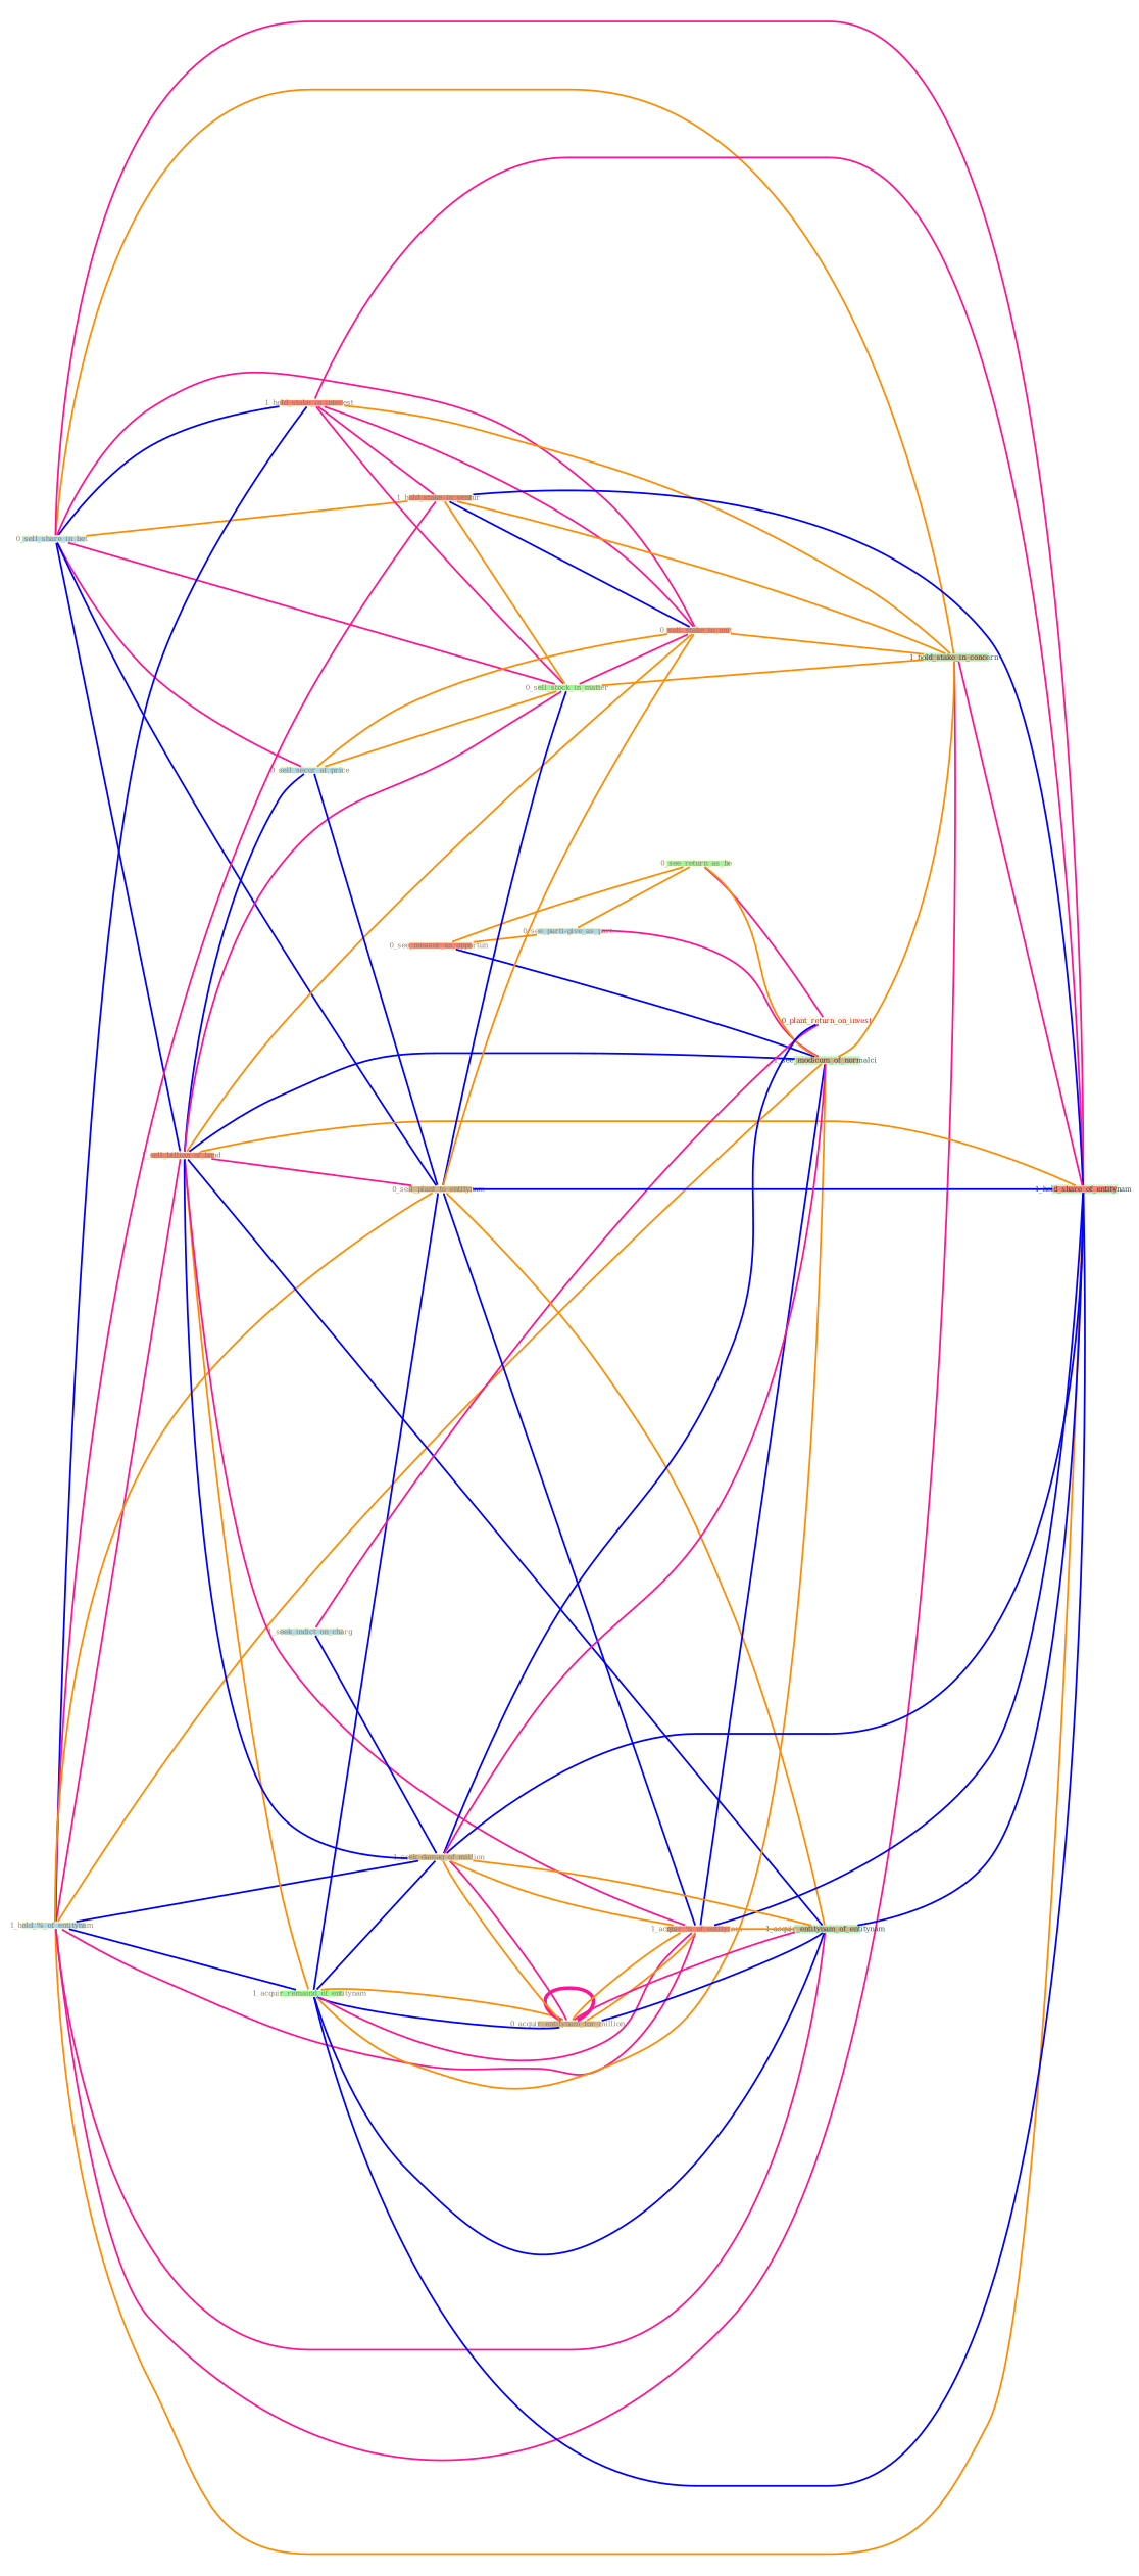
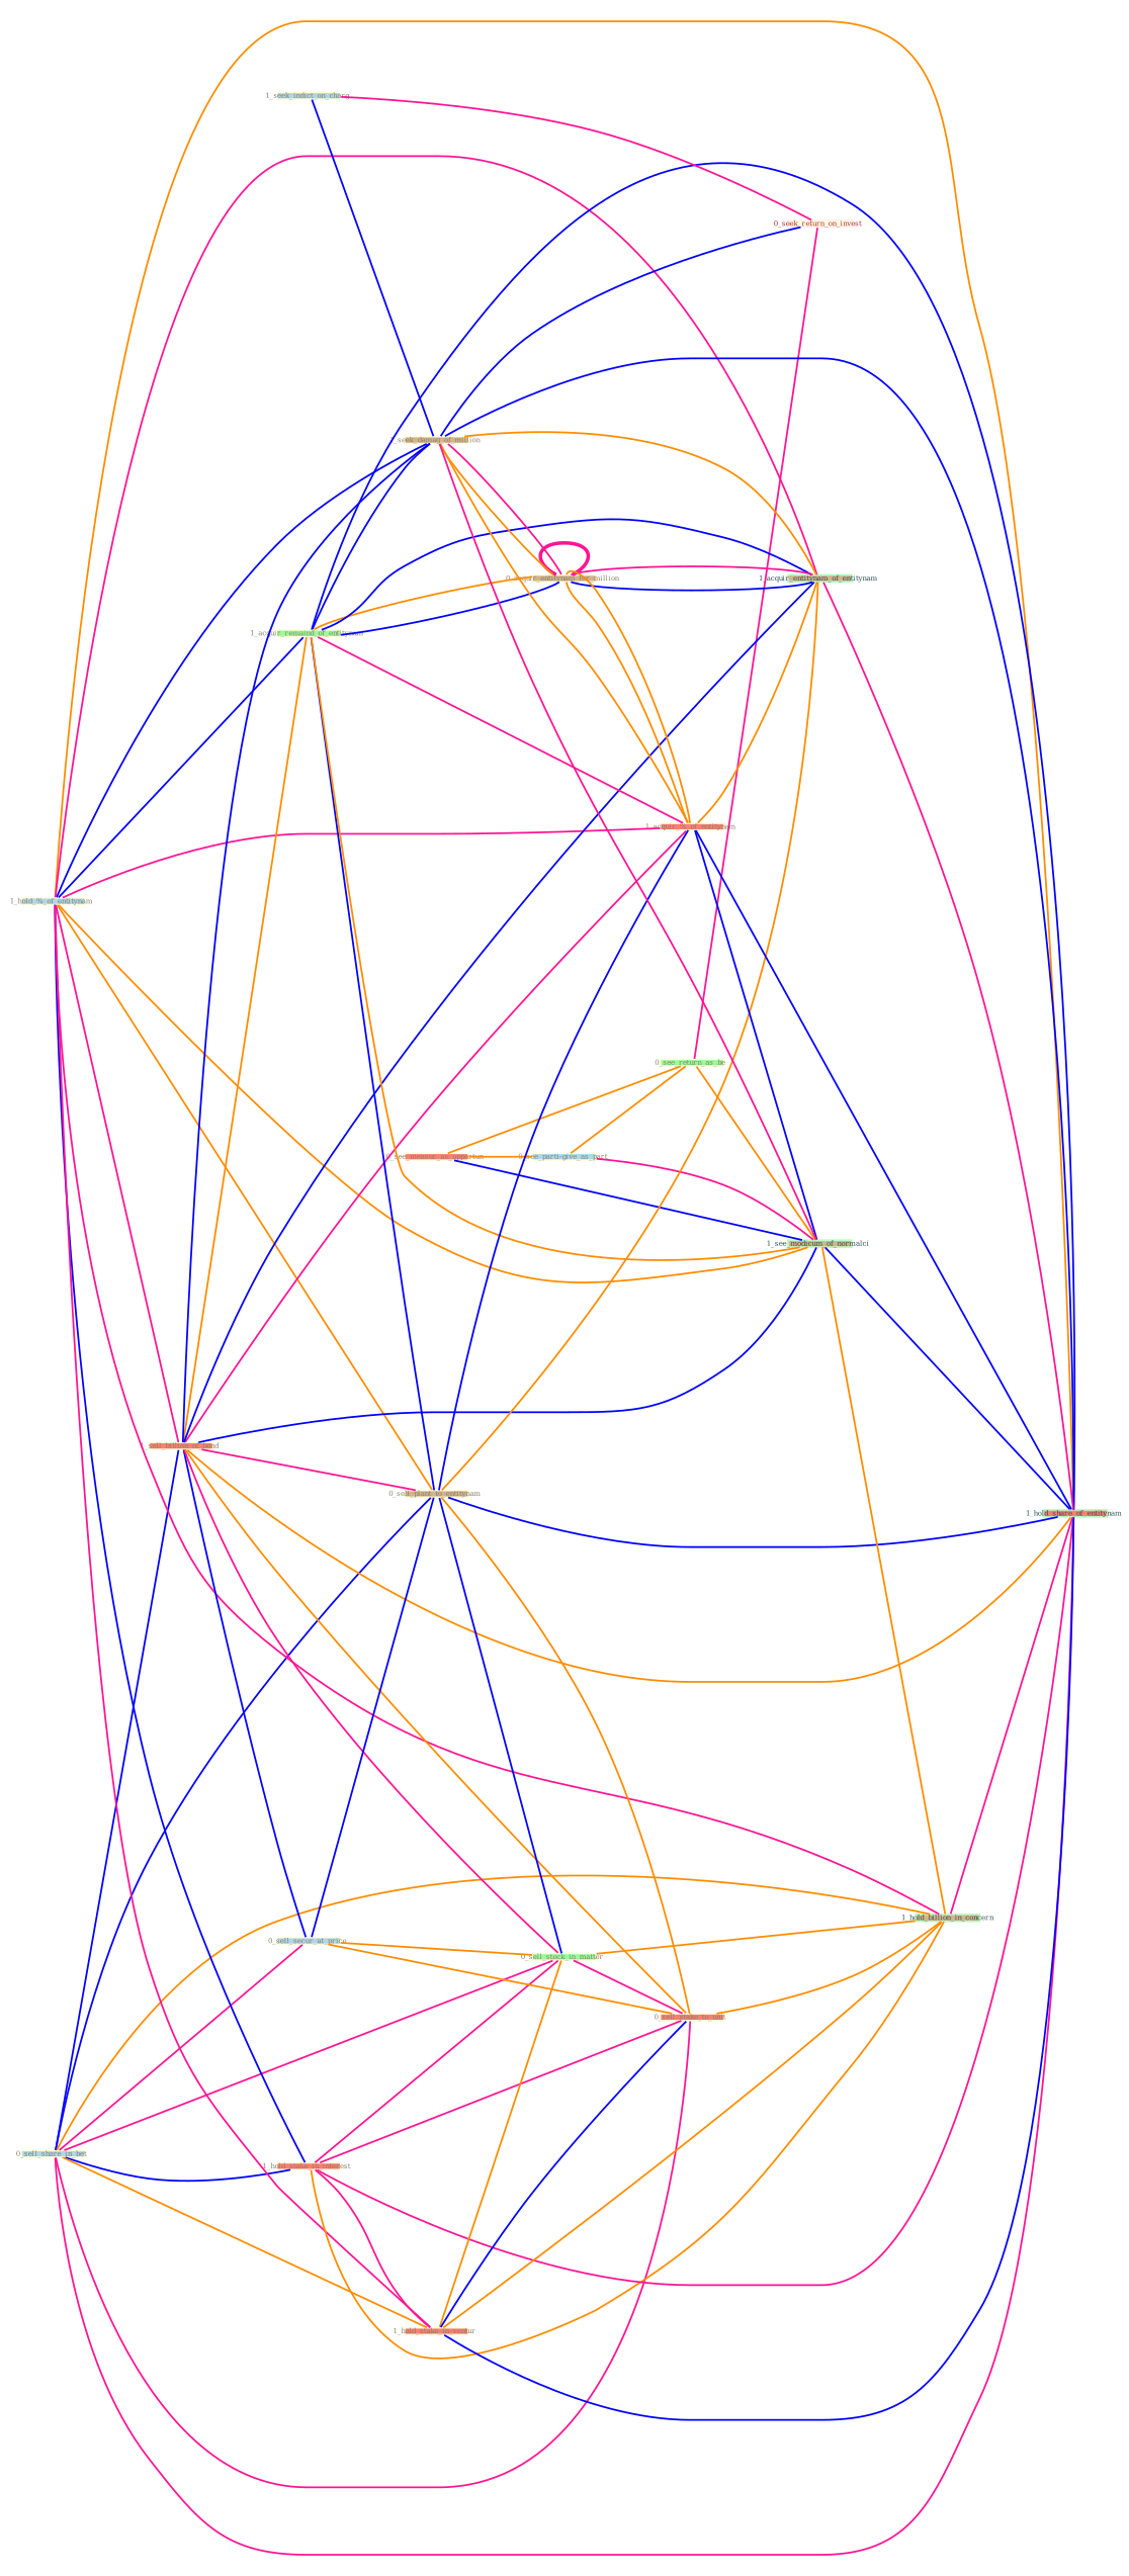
  graph {
    rankdir=LR
    node [color="#ffffe0" fillcolor=salmon fixedsize=true fontcolor="#8b7d6b" fontsize=4 shape=polygon style=filled]
    edge [color=darkorange w=1]
    "0_see_measur_as_opportun " [height=.06 width=.5]
    "0_see_parti-give_as_part " [fillcolor=lightblue height=.06 width=.5]
    "0_sell_share_in_bet " [fillcolor=lightblue height=.06 width=.5]
    "0_see_return_as_be " [fillcolor=palegreen height=.06 width=.5]
    "1_hold_%_of_entitynam " [fillcolor=lightblue height=.06 width=.5]
    "1_sell_billion_of_bond " [height=.06 width=.5]
    "1_hold_stake_in_interest " [height=.06 width=.5]
    "1_acquir_remaind_of_entitynam " [fillcolor=palegreen height=.06 width=.5]
    "1_hold_stake_in_ventur " [height=.06 width=.5]
    "1_seek_indict_on_charg " [fillcolor=lightblue height=.06 width=.5]
    "0_sell_secur_at_price " [fillcolor=lightblue height=.06 width=.5]
    "0_sell_plant_to_entitynam " [fillcolor=tan height=.06 width=.5]
    "0_acquir_entitynam_for_million " [fillcolor=tan height=.06 width=.5]
    "1_acquir_%_of_entitynam " [height=.06 width=.5]
    "0_sell_stock_in_matter " [fillcolor=palegreen height=.06 width=.5]
    "1_seek_damag_of_million " [fillcolor=tan height=.06 width=.5]
    "0_sell_stake_to_unit " [height=.06 width=.5]
-   "0_seek_return_on_invest " [color="#fff0f5" fillcolor=lightyellow fontcolor="#b22222" height=.06 width=.5 label="0_plant_return_on_invest"]
+   "0_seek_return_on_invest " [color="#fff0f5" fillcolor=lightyellow fontcolor="#b22222" height=.06 width=.5]
    "1_see_modicum_of_normalci " [color="#BDFCC9" fillcolor=tan fontcolor="#2f4f4f" height=.06 width=.5]
-   "1_hold_stake_in_concern " [color="#BDFCC9" fillcolor=tan fontcolor="#2f4f4f" height=.06 width=.5]
+   "1_hold_stake_in_concern " [color="#BDFCC9" fillcolor=tan fontcolor="#2f4f4f" height=.06 width=.5 label="1_hold_billion_in_concern"]
    "1_hold_share_of_entitynam " [color="#BDFCC9" fontcolor="#2f4f4f" height=.06 width=.5]
    "1_acquir_entitynam_of_entitynam " [color="#BDFCC9" fillcolor=tan fontcolor="#2f4f4f" height=.06 width=.5]
    subgraph sub_1 {
      "0_see_measur_as_opportun "
      "0_see_parti-give_as_part "
      "0_sell_share_in_bet "
      "0_see_return_as_be "
      "1_hold_%_of_entitynam "
      "1_sell_billion_of_bond "
      "1_hold_stake_in_interest "
      "1_acquir_remaind_of_entitynam "
      "1_hold_stake_in_ventur "
      "1_seek_indict_on_charg "
      "0_sell_secur_at_price "
      "0_sell_plant_to_entitynam "
      "0_acquir_entitynam_for_million "
      "1_acquir_%_of_entitynam "
      "0_sell_stock_in_matter "
      "1_seek_damag_of_million "
      "0_sell_stake_to_unit "
    }
    subgraph sub_2 {
      "0_seek_return_on_invest "
    }
    "0_see_measur_as_opportun " -- "0_see_parti-give_as_part " [w=2]
    "0_see_measur_as_opportun " -- "0_see_return_as_be " [w=2]
    "0_see_measur_as_opportun " -- "1_see_modicum_of_normalci " [color=blue]
    "0_see_parti-give_as_part " -- "0_see_return_as_be " [w=2]
    "0_see_parti-give_as_part " -- "1_see_modicum_of_normalci " [color=deeppink]
    "0_sell_share_in_bet " -- "1_sell_billion_of_bond " [color=blue]
    "0_sell_share_in_bet " -- "1_hold_stake_in_interest " [color=blue]
    "0_sell_share_in_bet " -- "1_hold_stake_in_ventur "
    "0_sell_share_in_bet " -- "0_sell_secur_at_price " [color=deeppink]
    "0_sell_share_in_bet " -- "0_sell_plant_to_entitynam " [color=blue]
    "0_sell_share_in_bet " -- "0_sell_stock_in_matter " [color=deeppink w=2]
    "0_sell_share_in_bet " -- "0_sell_stake_to_unit " [color=deeppink]
    "0_sell_share_in_bet " -- "1_hold_stake_in_concern "
    "0_sell_share_in_bet " -- "1_hold_share_of_entitynam " [color=deeppink]
    "0_see_return_as_be " -- "0_seek_return_on_invest " [color=deeppink]
    "0_see_return_as_be " -- "1_see_modicum_of_normalci "
    "1_hold_%_of_entitynam " -- "1_sell_billion_of_bond " [color=deeppink]
    "1_hold_%_of_entitynam " -- "1_hold_stake_in_interest " [color=blue]
    "1_hold_%_of_entitynam " -- "1_acquir_remaind_of_entitynam " [color=blue w=2]
    "1_hold_%_of_entitynam " -- "1_hold_stake_in_ventur " [color=deeppink]
    "1_hold_%_of_entitynam " -- "0_sell_plant_to_entitynam "
    "1_hold_%_of_entitynam " -- "1_acquir_%_of_entitynam " [color=deeppink w=3]
    "1_hold_%_of_entitynam " -- "1_seek_damag_of_million " [color=blue]
    "1_hold_%_of_entitynam " -- "1_see_modicum_of_normalci "
    "1_hold_%_of_entitynam " -- "1_hold_stake_in_concern " [color=deeppink]
    "1_hold_%_of_entitynam " -- "1_hold_share_of_entitynam " [w=3]
    "1_hold_%_of_entitynam " -- "1_acquir_entitynam_of_entitynam " [color=deeppink w=2]
    "1_sell_billion_of_bond " -- "1_acquir_remaind_of_entitynam "
    "1_sell_billion_of_bond " -- "0_sell_secur_at_price " [color=blue]
    "1_sell_billion_of_bond " -- "0_sell_plant_to_entitynam " [color=deeppink]
    "1_sell_billion_of_bond " -- "1_acquir_%_of_entitynam " [color=deeppink]
    "1_sell_billion_of_bond " -- "0_sell_stock_in_matter " [color=deeppink]
    "1_sell_billion_of_bond " -- "1_seek_damag_of_million " [color=blue]
    "1_sell_billion_of_bond " -- "0_sell_stake_to_unit "
    "1_sell_billion_of_bond " -- "1_see_modicum_of_normalci " [color=blue]
    "1_sell_billion_of_bond " -- "1_hold_share_of_entitynam "
    "1_sell_billion_of_bond " -- "1_acquir_entitynam_of_entitynam " [color=blue]
    "1_hold_stake_in_interest " -- "1_hold_stake_in_ventur " [color=deeppink w=3]
    "1_hold_stake_in_interest " -- "0_sell_stock_in_matter " [color=deeppink]
    "1_hold_stake_in_interest " -- "0_sell_stake_to_unit " [color=deeppink]
    "1_hold_stake_in_interest " -- "1_hold_stake_in_concern " [w=3]
    "1_hold_stake_in_interest " -- "1_hold_share_of_entitynam " [color=deeppink]
    "1_acquir_remaind_of_entitynam " -- "0_sell_plant_to_entitynam " [color=blue]
    "1_acquir_remaind_of_entitynam " -- "0_acquir_entitynam_for_million " [color=blue]
    "1_acquir_remaind_of_entitynam " -- "0_acquir_entitynam_for_million "
    "1_acquir_remaind_of_entitynam " -- "1_acquir_%_of_entitynam " [color=deeppink w=3]
    "1_acquir_remaind_of_entitynam " -- "1_seek_damag_of_million " [color=blue]
    "1_acquir_remaind_of_entitynam " -- "1_see_modicum_of_normalci "
    "1_acquir_remaind_of_entitynam " -- "1_hold_share_of_entitynam " [color=blue w=2]
    "1_acquir_remaind_of_entitynam " -- "1_acquir_entitynam_of_entitynam " [color=blue w=3]
    "1_hold_stake_in_ventur " -- "0_sell_stock_in_matter "
    "1_hold_stake_in_ventur " -- "0_sell_stake_to_unit " [color=blue]
    "1_hold_stake_in_ventur " -- "1_hold_stake_in_concern " [w=3]
    "1_hold_stake_in_ventur " -- "1_hold_share_of_entitynam " [color=blue]
    "1_seek_indict_on_charg " -- "1_seek_damag_of_million " [color=blue]
    "1_seek_indict_on_charg " -- "0_seek_return_on_invest " [color=deeppink w=2]
    "0_sell_secur_at_price " -- "0_sell_plant_to_entitynam " [color=blue]
    "0_sell_secur_at_price " -- "0_sell_stock_in_matter "
    "0_sell_secur_at_price " -- "0_sell_stake_to_unit "
    "0_sell_plant_to_entitynam " -- "1_acquir_%_of_entitynam " [color=blue]
    "0_sell_plant_to_entitynam " -- "0_sell_stock_in_matter " [color=blue]
    "0_sell_plant_to_entitynam " -- "0_sell_stake_to_unit " [w=2]
    "0_sell_plant_to_entitynam " -- "1_hold_share_of_entitynam " [color=blue]
    "0_sell_plant_to_entitynam " -- "1_acquir_entitynam_of_entitynam "
    "0_acquir_entitynam_for_million " -- "0_acquir_entitynam_for_million " [color=deeppink style=bold w=4]
    "0_acquir_entitynam_for_million " -- "1_acquir_%_of_entitynam "
    "0_acquir_entitynam_for_million " -- "1_seek_damag_of_million " [color=deeppink]
    "0_acquir_entitynam_for_million " -- "1_acquir_entitynam_of_entitynam " [color=blue w=2]
    "0_acquir_entitynam_for_million " -- "1_acquir_entitynam_of_entitynam " [color=deeppink w=2]
    "1_acquir_%_of_entitynam " -- "0_acquir_entitynam_for_million "
    "1_acquir_%_of_entitynam " -- "1_seek_damag_of_million "
    "1_acquir_%_of_entitynam " -- "1_see_modicum_of_normalci " [color=blue]
    "1_acquir_%_of_entitynam " -- "1_hold_share_of_entitynam " [color=blue w=2]
    "1_acquir_%_of_entitynam " -- "1_acquir_entitynam_of_entitynam " [w=3]
    "0_sell_stock_in_matter " -- "0_sell_stake_to_unit " [color=deeppink]
    "0_sell_stock_in_matter " -- "1_hold_stake_in_concern "
    "1_seek_damag_of_million " -- "0_acquir_entitynam_for_million "
    "1_seek_damag_of_million " -- "0_seek_return_on_invest " [color=blue]
    "1_seek_damag_of_million " -- "1_see_modicum_of_normalci " [color=deeppink]
    "1_seek_damag_of_million " -- "1_hold_share_of_entitynam " [color=blue]
    "1_seek_damag_of_million " -- "1_acquir_entitynam_of_entitynam "
    "0_sell_stake_to_unit " -- "1_hold_stake_in_concern "
    "1_see_modicum_of_normalci " -- "1_hold_stake_in_concern "
+   "1_see_modicum_of_normalci " -- "1_hold_share_of_entitynam " [color=blue]
    "1_hold_stake_in_concern " -- "1_hold_share_of_entitynam " [color=deeppink]
-   "1_acquir_entitynam_of_entitynam " -- "1_hold_share_of_entitynam " [color=blue w=2]
+   "1_acquir_entitynam_of_entitynam " -- "1_hold_share_of_entitynam " [color=deeppink w=2]
  }
